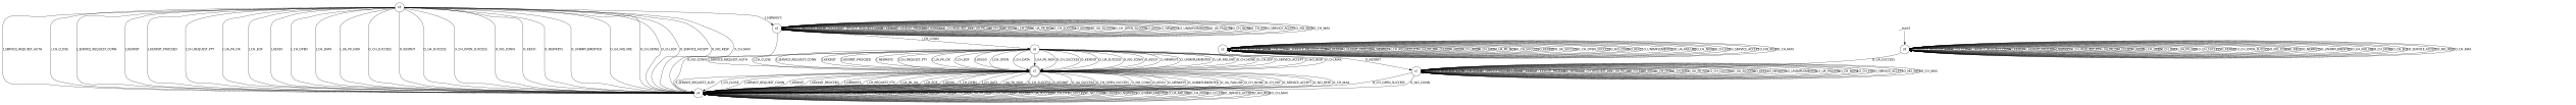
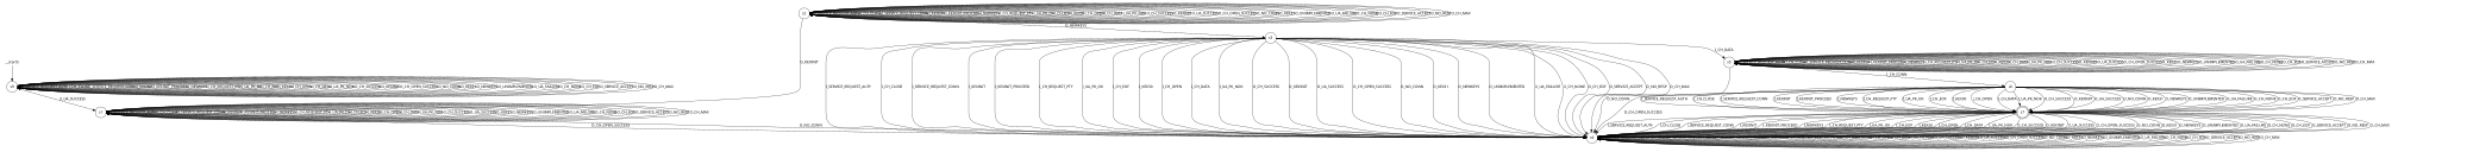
  digraph {
    fontname="Noto Sans"
    node [fontname="Noto Sans" shape=circle]
    edge [fontname="Noto Sans"]
    n1 [label=s9]
    n2 [label=s1]
    n3 [label=s4]
    n4 [label=s2]
    n5 [label=s3]
    n6 [label=s5]
    n7 [label=s6]
    n8 [label=s7 shape=doublecircle]
    n9 [height=0 label=__start5 shape=none width=0]
    n1 -> n1 [label=I_SERVICE_REQUEST_AUTH]
    n1 -> n1 [label=I_CH_CLOSE]
    n1 -> n1 [label=I_SERVICE_REQUEST_CONN]
    n1 -> n1 [label=I_KEXINIT]
    n1 -> n1 [label=I_KEXINIT_PROCEED]
    n1 -> n1 [label=I_NEWKEYS]
    n1 -> n1 [label=I_CH_REQUEST_PTY]
    n1 -> n1 [label=I_UA_PK_OK]
    n1 -> n1 [label=I_CH_EOF]
    n1 -> n1 [label=I_KEX30]
    n1 -> n1 [label=I_CH_OPEN]
    n1 -> n1 [label=I_CH_DATA]
    n1 -> n1 [label=I_UA_PK_NOK]
    n1 -> n1 [label=O_CH_SUCCESS]
    n1 -> n1 [label=O_KEXINIT]
    n1 -> n1 [label=O_CH_OPEN_SUCCESS]
    n1 -> n1 [label=O_NO_CONN]
    n1 -> n1 [label=O_KEX31]
    n1 -> n1 [label=O_NEWKEYS]
    n1 -> n1 [label=O_UNIMPLEMENTED]
    n1 -> n1 [label=O_UA_FAILURE]
    n1 -> n1 [label=O_CH_NONE]
    n1 -> n1 [label=O_CH_EOF]
    n1 -> n1 [label=O_SERVICE_ACCEPT]
    n1 -> n1 [label=O_NO_RESP]
    n1 -> n1 [label=O_CH_MAX]
    n1 -> n2 [label=O_UA_SUCCESS]
    n2 -> n2 [label=I_SERVICE_REQUEST_AUTH]
    n2 -> n2 [label=I_CH_CLOSE]
    n2 -> n2 [label=I_SERVICE_REQUEST_CONN]
    n2 -> n2 [label=I_KEXINIT]
    n2 -> n2 [label=I_KEXINIT_PROCEED]
    n2 -> n2 [label=I_NEWKEYS]
    n2 -> n2 [label=I_CH_REQUEST_PTY]
    n2 -> n2 [label=I_UA_PK_OK]
    n2 -> n2 [label=I_CH_EOF]
    n2 -> n2 [label=I_KEX30]
    n2 -> n2 [label=I_CH_OPEN]
    n2 -> n2 [label=I_CH_DATA]
    n2 -> n2 [label=I_UA_PK_NOK]
    n2 -> n2 [label=O_CH_SUCCESS]
    n2 -> n2 [label=O_UA_SUCCESS]
    n2 -> n2 [label=O_KEX31]
    n2 -> n2 [label=O_NEWKEYS]
    n2 -> n2 [label=O_UNIMPLEMENTED]
    n2 -> n2 [label=O_UA_FAILURE]
    n2 -> n2 [label=O_CH_NONE]
    n2 -> n2 [label=O_CH_EOF]
    n2 -> n2 [label=O_SERVICE_ACCEPT]
    n2 -> n2 [label=O_NO_RESP]
    n2 -> n2 [label=O_CH_MAX]
    n2 -> n3 [label=O_CH_OPEN_SUCCESS]
    n2 -> n3 [label=O_NO_CONN]
    n3 -> n3 [label=I_SERVICE_REQUEST_AUTH]
    n3 -> n3 [label=I_CH_CLOSE]
    n3 -> n3 [label=I_SERVICE_REQUEST_CONN]
    n3 -> n3 [label=I_KEXINIT]
    n3 -> n3 [label=I_KEXINIT_PROCEED]
    n3 -> n3 [label=I_NEWKEYS]
    n3 -> n3 [label=I_CH_REQUEST_PTY]
    n3 -> n3 [label=I_UA_PK_OK]
    n3 -> n3 [label=I_CH_EOF]
    n3 -> n3 [label=I_KEX30]
    n3 -> n3 [label=I_CH_OPEN]
    n3 -> n3 [label=I_CH_DATA]
    n3 -> n3 [label=I_UA_PK_NOK]
    n3 -> n3 [label=O_CH_SUCCESS]
    n3 -> n3 [label=O_KEXINIT]
    n3 -> n3 [label=O_UA_SUCCESS]
    n3 -> n3 [label=O_CH_OPEN_SUCCESS]
    n3 -> n3 [label=O_NO_CONN]
    n3 -> n3 [label=O_KEX31]
    n3 -> n3 [label=O_NEWKEYS]
    n3 -> n3 [label=O_UNIMPLEMENTED]
    n3 -> n3 [label=O_UA_FAILURE]
    n3 -> n3 [label=O_CH_NONE]
    n3 -> n3 [label=O_CH_EOF]
    n3 -> n3 [label=O_SERVICE_ACCEPT]
    n3 -> n3 [label=O_NO_RESP]
    n3 -> n3 [label=O_CH_MAX]
    n4 -> n2 [label=O_KEXINIT]
    n4 -> n4 [label=I_SERVICE_REQUEST_AUTH]
    n4 -> n4 [label=I_CH_CLOSE]
    n4 -> n4 [label=I_SERVICE_REQUEST_CONN]
    n4 -> n4 [label=I_KEXINIT]
    n4 -> n4 [label=I_KEXINIT_PROCEED]
    n4 -> n4 [label=I_NEWKEYS]
    n4 -> n4 [label=I_CH_REQUEST_PTY]
    n4 -> n4 [label=I_UA_PK_OK]
    n4 -> n4 [label=I_CH_EOF]
    n4 -> n4 [label=I_KEX30]
    n4 -> n4 [label=I_CH_OPEN]
    n4 -> n4 [label=I_CH_DATA]
    n4 -> n4 [label=I_UA_PK_NOK]
    n4 -> n4 [label=O_CH_SUCCESS]
    n4 -> n4 [label=O_KEXINIT]
    n4 -> n4 [label=O_UA_SUCCESS]
    n4 -> n4 [label=O_CH_OPEN_SUCCESS]
    n4 -> n4 [label=O_NO_CONN]
    n4 -> n4 [label=O_KEX31]
    n4 -> n4 [label=O_UNIMPLEMENTED]
    n4 -> n4 [label=O_UA_FAILURE]
    n4 -> n4 [label=O_CH_NONE]
    n4 -> n4 [label=O_CH_EOF]
    n4 -> n4 [label=O_SERVICE_ACCEPT]
    n4 -> n4 [label=O_NO_RESP]
    n4 -> n4 [label=O_CH_MAX]
+   n4 -> n5 [label=O_NEWKEYS]
    n5 -> n3 [label=I_SERVICE_REQUEST_AUTH]
    n5 -> n3 [label=I_CH_CLOSE]
    n5 -> n3 [label=I_SERVICE_REQUEST_CONN]
    n5 -> n3 [label=I_KEXINIT]
    n5 -> n3 [label=I_KEXINIT_PROCEED]
    n5 -> n3 [label=I_CH_REQUEST_PTY]
    n5 -> n3 [label=I_UA_PK_OK]
    n5 -> n3 [label=I_CH_EOF]
    n5 -> n3 [label=I_KEX30]
    n5 -> n3 [label=I_CH_OPEN]
    n5 -> n3 [label=I_CH_DATA]
    n5 -> n3 [label=I_UA_PK_NOK]
    n5 -> n3 [label=O_CH_SUCCESS]
    n5 -> n3 [label=O_KEXINIT]
    n5 -> n3 [label=O_UA_SUCCESS]
    n5 -> n3 [label=O_CH_OPEN_SUCCESS]
    n5 -> n3 [label=O_NO_CONN]
    n5 -> n3 [label=O_KEX31]
    n5 -> n3 [label=O_NEWKEYS]
    n5 -> n3 [label=O_UNIMPLEMENTED]
    n5 -> n3 [label=O_UA_FAILURE]
    n5 -> n3 [label=O_CH_NONE]
    n5 -> n3 [label=O_CH_EOF]
    n5 -> n3 [label=O_SERVICE_ACCEPT]
    n5 -> n3 [label=O_NO_RESP]
    n5 -> n3 [label=O_CH_MAX]
-   n5 -> n6 [label=I_NEWKEYS]
+   n5 -> n6 [label=I_CH_DATA]
    n6 -> n3 [label=O_NO_CONN]
    n6 -> n6 [label=I_SERVICE_REQUEST_AUTH]
    n6 -> n6 [label=I_CH_CLOSE]
    n6 -> n6 [label=I_SERVICE_REQUEST_CONN]
    n6 -> n6 [label=I_KEXINIT]
    n6 -> n6 [label=I_KEXINIT_PROCEED]
    n6 -> n6 [label=I_NEWKEYS]
    n6 -> n6 [label=I_CH_REQUEST_PTY]
    n6 -> n6 [label=I_UA_PK_OK]
    n6 -> n6 [label=I_CH_EOF]
    n6 -> n6 [label=I_KEX30]
    n6 -> n6 [label=I_CH_DATA]
    n6 -> n6 [label=I_UA_PK_NOK]
    n6 -> n6 [label=O_CH_SUCCESS]
    n6 -> n6 [label=O_KEXINIT]
    n6 -> n6 [label=O_UA_SUCCESS]
    n6 -> n6 [label=O_CH_OPEN_SUCCESS]
    n6 -> n6 [label=O_KEX31]
    n6 -> n6 [label=O_NEWKEYS]
    n6 -> n6 [label=O_UNIMPLEMENTED]
    n6 -> n6 [label=O_UA_FAILURE]
    n6 -> n6 [label=O_CH_NONE]
    n6 -> n6 [label=O_CH_EOF]
    n6 -> n6 [label=O_SERVICE_ACCEPT]
    n6 -> n6 [label=O_NO_RESP]
    n6 -> n6 [label=O_CH_MAX]
    n6 -> n7 [label=I_CH_CONN]
+   n7 -> n3 [label=O_CH_OPEN_SUCCESS]
    n7 -> n8 [label=I_SERVICE_REQUEST_AUTH]
    n7 -> n8 [label=I_CH_CLOSE]
    n7 -> n8 [label=I_SERVICE_REQUEST_CONN]
    n7 -> n8 [label=I_KEXINIT]
    n7 -> n8 [label=I_KEXINIT_PROCEED]
    n7 -> n8 [label=I_NEWKEYS]
    n7 -> n8 [label=I_CH_REQUEST_PTY]
    n7 -> n8 [label=I_UA_PK_OK]
    n7 -> n8 [label=I_CH_EOF]
    n7 -> n8 [label=I_KEX30]
    n7 -> n8 [label=I_CH_OPEN]
    n7 -> n8 [label=I_CH_DATA]
    n7 -> n8 [label=I_UA_PK_NOK]
    n7 -> n8 [label=O_CH_SUCCESS]
    n7 -> n8 [label=O_KEXINIT]
    n7 -> n8 [label=O_UA_SUCCESS]
    n7 -> n8 [label=O_NO_CONN]
    n7 -> n8 [label=O_KEX31]
    n7 -> n8 [label=O_NEWKEYS]
    n7 -> n8 [label=O_UNIMPLEMENTED]
    n7 -> n8 [label=O_UA_FAILURE]
    n7 -> n8 [label=O_CH_NONE]
    n7 -> n8 [label=O_CH_EOF]
    n7 -> n8 [label=O_SERVICE_ACCEPT]
    n7 -> n8 [label=O_NO_RESP]
    n7 -> n8 [label=O_CH_MAX]
    n8 -> n3 [label=I_SERVICE_REQUEST_AUTH]
    n8 -> n3 [label=I_CH_CLOSE]
    n8 -> n3 [label=I_SERVICE_REQUEST_CONN]
    n8 -> n3 [label=I_KEXINIT]
    n8 -> n3 [label=I_KEXINIT_PROCEED]
    n8 -> n3 [label=I_NEWKEYS]
    n8 -> n3 [label=I_CH_REQUEST_PTY]
    n8 -> n3 [label=I_UA_PK_OK]
    n8 -> n3 [label=I_CH_EOF]
    n8 -> n3 [label=I_KEX30]
    n8 -> n3 [label=I_CH_OPEN]
    n8 -> n3 [label=I_CH_DATA]
    n8 -> n3 [label=I_UA_PK_NOK]
    n8 -> n3 [label=O_CH_SUCCESS]
    n8 -> n3 [label=O_KEXINIT]
    n8 -> n3 [label=O_UA_SUCCESS]
    n8 -> n3 [label=O_CH_OPEN_SUCCESS]
    n8 -> n3 [label=O_NO_CONN]
    n8 -> n3 [label=O_KEX31]
    n8 -> n3 [label=O_NEWKEYS]
    n8 -> n3 [label=O_UNIMPLEMENTED]
    n8 -> n3 [label=O_UA_FAILURE]
    n8 -> n3 [label=O_CH_NONE]
    n8 -> n3 [label=O_CH_EOF]
    n8 -> n3 [label=O_SERVICE_ACCEPT]
    n8 -> n3 [label=O_NO_RESP]
    n8 -> n3 [label=O_CH_MAX]
    n9 -> n1
  }
